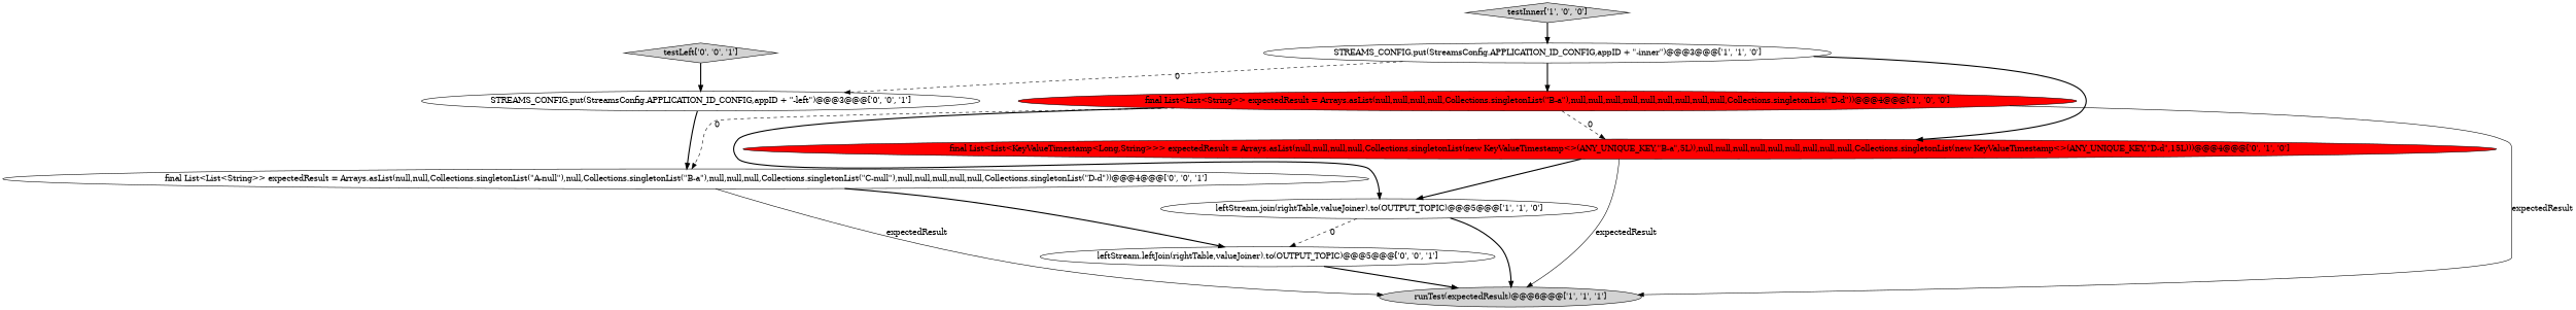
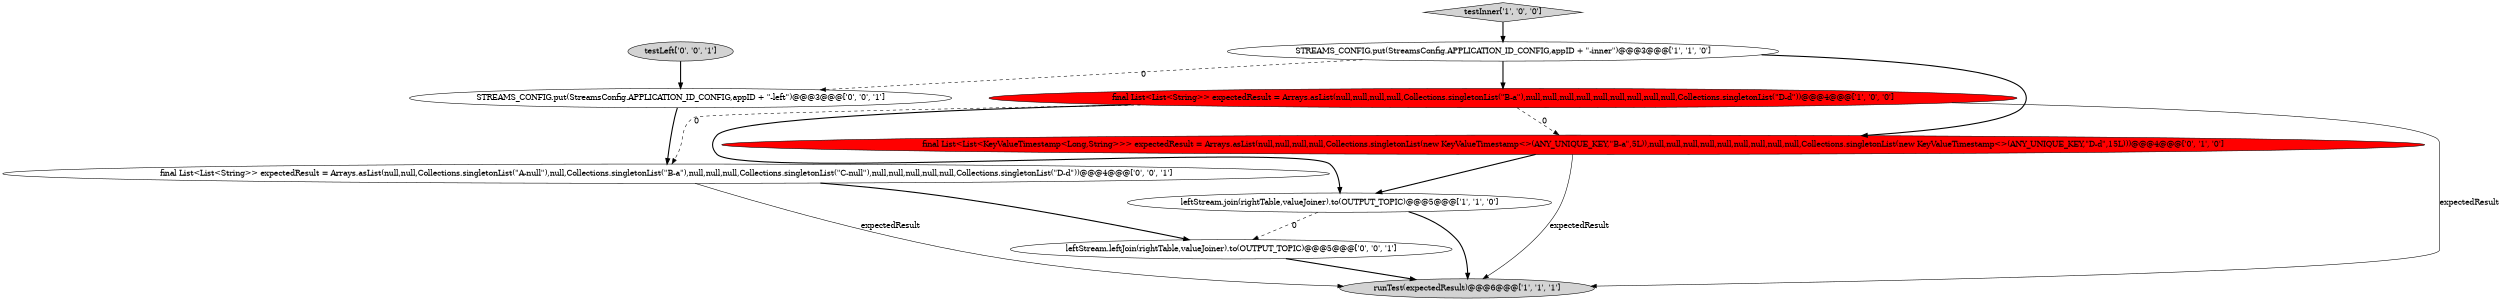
  digraph {
    node [fillcolor=white shape=ellipse style=filled]
    edge [style=bold]
    n1 [label="STREAMS_CONFIG.put(StreamsConfig.APPLICATION_ID_CONFIG,appID + \"-inner\")@@@3@@@['1', '1', '0']"]
    n2 [fillcolor=red label="final List<List<KeyValueTimestamp<Long,String>>> expectedResult = Arrays.asList(null,null,null,null,Collections.singletonList(new KeyValueTimestamp<>(ANY_UNIQUE_KEY,\"B-a\",5L)),null,null,null,null,null,null,null,null,null,Collections.singletonList(new KeyValueTimestamp<>(ANY_UNIQUE_KEY,\"D-d\",15L)))@@@4@@@['0', '1', '0']"]
    n3 [label="STREAMS_CONFIG.put(StreamsConfig.APPLICATION_ID_CONFIG,appID + \"-left\")@@@3@@@['0', '0', '1']"]
    n4 [fillcolor=red label="final List<List<String>> expectedResult = Arrays.asList(null,null,null,null,Collections.singletonList(\"B-a\"),null,null,null,null,null,null,null,null,null,Collections.singletonList(\"D-d\"))@@@4@@@['1', '0', '0']"]
    n5 [fillcolor=lightgray label="testInner['1', '0', '0']" shape=diamond]
    n6 [label="leftStream.join(rightTable,valueJoiner).to(OUTPUT_TOPIC)@@@5@@@['1', '1', '0']"]
    n7 [label="leftStream.leftJoin(rightTable,valueJoiner).to(OUTPUT_TOPIC)@@@5@@@['0', '0', '1']"]
    n8 [fillcolor=lightgray label="runTest(expectedResult)@@@6@@@['1', '1', '1']"]
    n9 [label="final List<List<String>> expectedResult = Arrays.asList(null,null,Collections.singletonList(\"A-null\"),null,Collections.singletonList(\"B-a\"),null,null,null,Collections.singletonList(\"C-null\"),null,null,null,null,null,Collections.singletonList(\"D-d\"))@@@4@@@['0', '0', '1']"]
-   n10 [fillcolor=lightgray label="testLeft['0', '0', '1']" shape=diamond]
+   n10 [fillcolor=lightgray label="testLeft['0', '0', '1']"]
    n1 -> n2
    n1 -> n3 [label=0 style=dashed]
    n1 -> n4
    n2 -> n6
    n2 -> n8 [label=expectedResult style=solid]
    n3 -> n9
    n4 -> n2 [label=0 style=dashed]
    n4 -> n6
    n4 -> n8 [label=expectedResult style=solid]
    n4 -> n9 [label=0 style=dashed]
    n5 -> n1
    n6 -> n7 [label=0 style=dashed]
    n6 -> n8
    n7 -> n8
    n9 -> n7
    n9 -> n8 [label=expectedResult style=solid]
    n10 -> n3
  }
